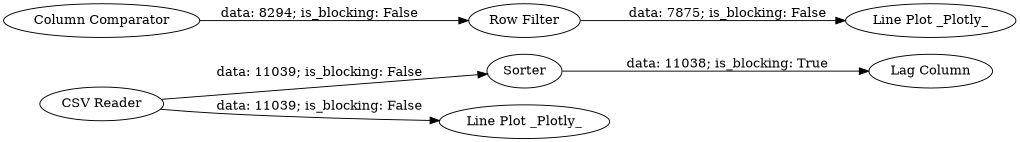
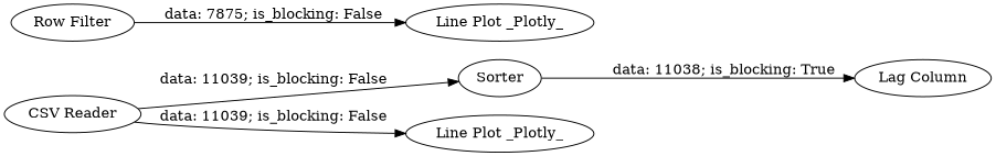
  digraph {
    rankdir=LR
    n1 [label="CSV Reader"]
    n2 [label=Sorter]
    n3 [label="Line Plot _Plotly_"]
    n4 [label="Lag Column"]
-   n5 [label="Column Comparator"]
    n6 [label="Row Filter"]
    n7 [label="Line Plot _Plotly_"]
    n1 -> n2 [label="data: 11039; is_blocking: False"]
    n1 -> n3 [label="data: 11039; is_blocking: False"]
    n2 -> n4 [label="data: 11038; is_blocking: True"]
-   n5 -> n6 [label="data: 8294; is_blocking: False"]
    n6 -> n7 [label="data: 7875; is_blocking: False"]
  }
